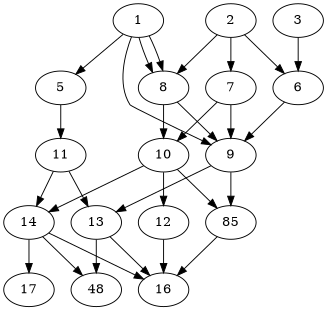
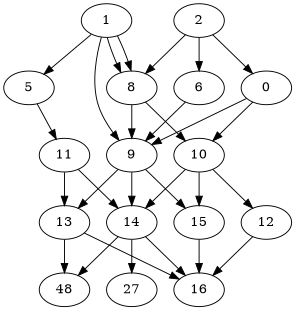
  digraph {
    node [alpha=0.10]
    1 [alpha=0.14 expect_size=51019776]
    5 [alpha=0.06 expect_size=23958528]
    8 [alpha=0.01 expect_size=16125952]
    9 [alpha=0.16 expect_size=21312512]
    11 [expect_size=24632320]
    10 [alpha=0.03 expect_size=29274112]
    13 [alpha=0.15 expect_size=52149248]
    14 [alpha=0.02 expect_size=27931648]
-   15 [expect_size=25805824 label=85]
+   15 [expect_size=25805824]
    12 [expect_size=10333184]
    2 [alpha=0.18 expect_size=47109120]
    6 [alpha=0.07 expect_size=10147840]
-   7 [expect_size=49648640]
-   3 [expect_size=17377280]
+   7 [expect_size=49648640 label=0]
    16 [alpha=0.18 expect_size=39269376]
    n16 [alpha=0.07 expect_size=32040960 label=48]
-   17 [alpha=0.12 expect_size=9608192]
+   17 [alpha=0.12 expect_size=9608192 label=27]
    1 -> 5
    1 -> 8
    1 -> 8
    1 -> 9
    5 -> 11
    8 -> 9
    8 -> 10
    9 -> 13
+   9 -> 14
    9 -> 15
    11 -> 13
    11 -> 14
    10 -> 14
    10 -> 15
    10 -> 12
    13 -> 16
    13 -> n16
    14 -> 16
    14 -> n16
    14 -> 17
    15 -> 16
    12 -> 16
    2 -> 8
    2 -> 6
    2 -> 7
    6 -> 9
    7 -> 9
    7 -> 10
-   3 -> 6
  }
